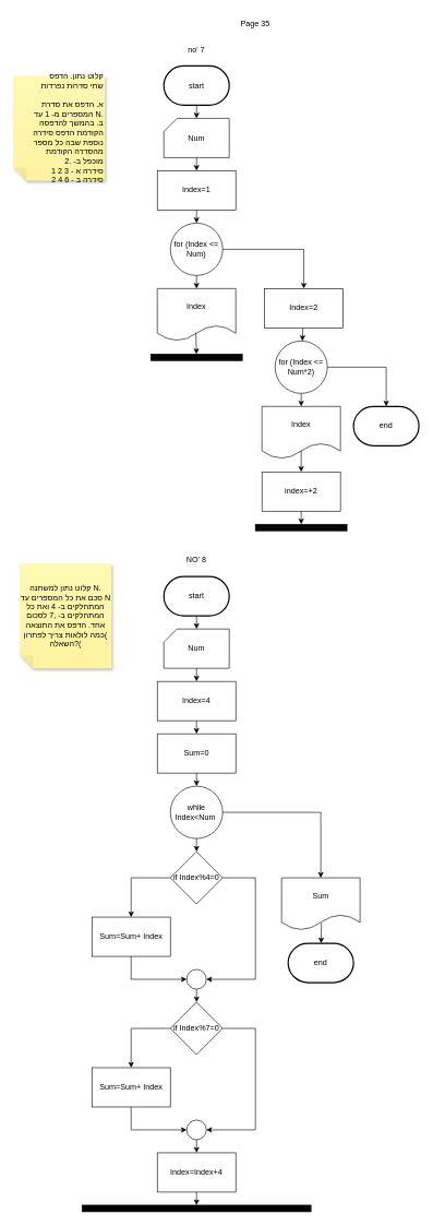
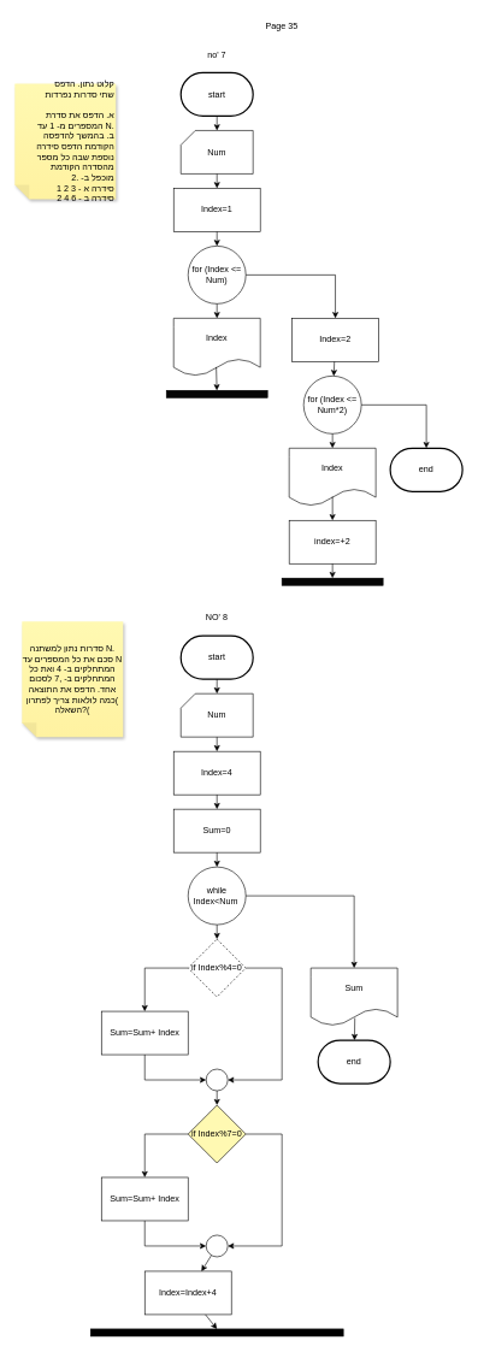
  <mxCell id="0" />
  <mxCell id="1" parent="0" />
  <mxCell id="2" value="Page 35" style="text;html=1;align=center;verticalAlign=middle;whiteSpace=wrap;rounded=0;" parent="1" vertex="1"><mxGeometry x="360" width="60" height="30" as="geometry" y="20" /></mxCell>
  <mxCell id="3" value="no' 7" style="text;html=1;align=center;verticalAlign=middle;whiteSpace=wrap;rounded=0;" parent="1" vertex="1"><mxGeometry x="270" y="60" width="60" height="30" as="geometry" /></mxCell>
  <mxCell id="4" value="start" style="strokeWidth=2;html=1;shape=mxgraph.flowchart.terminator;whiteSpace=wrap;" parent="1" vertex="1"><mxGeometry x="250" y="100" width="100" height="60" as="geometry" /></mxCell>
  <mxCell id="5" value="קלוט נתון.&amp;nbsp;הדפס שתי&amp;nbsp;סדרות נפרדות&lt;br&gt;&lt;br&gt;א. הדפס את סדרת המספרים מ- 1 עד N.&lt;br&gt;ב. בהמשך להדפסה הקודמת הדפס סידרה נוספת שבה כל מספר מהסדרה הקודמת&lt;br&gt;מוכפל ב- .2&lt;br&gt;סידרה א - 3 2 1&lt;br&gt;סידרה ב - 6 4 2" style="shape=note;whiteSpace=wrap;html=1;backgroundOutline=1;fontColor=#000000;darkOpacity=0.05;fillColor=#FFF9B2;strokeColor=none;fillStyle=solid;direction=west;gradientDirection=north;gradientColor=#FFF2A1;shadow=1;size=20;pointerEvents=1;align=right;" parent="1" vertex="1"><mxGeometry x="20" y="115" width="140" height="160" as="geometry" /></mxCell>
  <mxCell id="6" value="" style="verticalLabelPosition=bottom;verticalAlign=top;html=1;shape=card;whiteSpace=wrap;size=20;arcSize=12;" parent="1" vertex="1"><mxGeometry x="250" y="180" width="100" height="60" as="geometry" /></mxCell>
  <mxCell id="7" value="Num" style="text;html=1;align=center;verticalAlign=middle;whiteSpace=wrap;rounded=0;" parent="1" vertex="1"><mxGeometry x="270" y="195" width="60" height="30" as="geometry" /></mxCell>
  <mxCell id="8" value="Index=1" style="rounded=0;whiteSpace=wrap;html=1;" parent="1" vertex="1"><mxGeometry x="240" y="260" width="120" height="60" as="geometry" /></mxCell>
  <mxCell id="9" value="Index=2" style="rounded=0;whiteSpace=wrap;html=1;" parent="1" vertex="1"><mxGeometry x="404" y="440" width="120" height="60" as="geometry" /></mxCell>
  <mxCell id="10" value="for (Index &amp;lt;= Num)" style="ellipse;whiteSpace=wrap;html=1;aspect=fixed;" parent="1" vertex="1"><mxGeometry x="260" y="340" width="80" height="80" as="geometry" /></mxCell>
  <mxCell id="11" value="Index" style="shape=document;whiteSpace=wrap;html=1;boundedLbl=1;" parent="1" vertex="1"><mxGeometry x="240" y="440" width="120" height="80" as="geometry" /></mxCell>
  <mxCell id="12" value="" style="rounded=0;whiteSpace=wrap;html=1;fillColor=#050505;" parent="1" vertex="1"><mxGeometry x="230" y="540" width="140" height="10" as="geometry" /></mxCell>
  <mxCell id="13" value="for (Index &amp;lt;= Num*2)" style="ellipse;whiteSpace=wrap;html=1;aspect=fixed;" parent="1" vertex="1"><mxGeometry x="420" y="520" width="80" height="80" as="geometry" /></mxCell>
  <mxCell id="14" value="Index" style="shape=document;whiteSpace=wrap;html=1;boundedLbl=1;" parent="1" vertex="1"><mxGeometry x="400" y="620" width="120" height="80" as="geometry" /></mxCell>
  <mxCell id="15" value="" style="rounded=0;whiteSpace=wrap;html=1;fillColor=#050505;" parent="1" vertex="1"><mxGeometry x="390" y="800" width="140" height="10" as="geometry" /></mxCell>
  <mxCell id="16" value="end" style="strokeWidth=2;html=1;shape=mxgraph.flowchart.terminator;whiteSpace=wrap;" parent="1" vertex="1"><mxGeometry x="540" y="620" width="100" height="60" as="geometry" /></mxCell>
  <mxCell id="17" value="" style="endArrow=classic;html=1;rounded=0;" parent="1" source="4" target="6" edge="1"><mxGeometry width="50" height="50" relative="1" as="geometry"><mxPoint x="290" y="340" as="sourcePoint" /><mxPoint x="340" y="290" as="targetPoint" /></mxGeometry></mxCell>
  <mxCell id="18" value="" style="endArrow=classic;html=1;rounded=0;" parent="1" source="6" target="8" edge="1"><mxGeometry width="50" height="50" relative="1" as="geometry"><mxPoint x="290" y="340" as="sourcePoint" /><mxPoint x="340" y="290" as="targetPoint" /></mxGeometry></mxCell>
  <mxCell id="19" value="" style="endArrow=classic;html=1;rounded=0;" parent="1" source="8" target="10" edge="1"><mxGeometry width="50" height="50" relative="1" as="geometry"><mxPoint x="290" y="340" as="sourcePoint" /><mxPoint x="340" y="290" as="targetPoint" /></mxGeometry></mxCell>
  <mxCell id="20" value="" style="endArrow=classic;html=1;rounded=0;" parent="1" source="10" target="11" edge="1"><mxGeometry width="50" height="50" relative="1" as="geometry"><mxPoint x="290" y="340" as="sourcePoint" /><mxPoint x="340" y="290" as="targetPoint" /></mxGeometry></mxCell>
  <mxCell id="21" value="" style="endArrow=classic;html=1;rounded=0;" parent="1" source="10" target="9" edge="1"><mxGeometry width="50" height="50" relative="1" as="geometry"><mxPoint x="290" y="480" as="sourcePoint" /><mxPoint x="340" y="430" as="targetPoint" /><Array as="points"><mxPoint x="464" y="380" /></Array></mxGeometry></mxCell>
  <mxCell id="22" value="" style="endArrow=classic;html=1;rounded=0;" parent="1" source="9" target="13" edge="1"><mxGeometry width="50" height="50" relative="1" as="geometry"><mxPoint x="290" y="610" as="sourcePoint" /><mxPoint x="340" y="560" as="targetPoint" /></mxGeometry></mxCell>
  <mxCell id="23" value="" style="endArrow=classic;html=1;rounded=0;" parent="1" source="13" target="14" edge="1"><mxGeometry width="50" height="50" relative="1" as="geometry"><mxPoint x="290" y="610" as="sourcePoint" /><mxPoint x="340" y="560" as="targetPoint" /></mxGeometry></mxCell>
  <mxCell id="24" value="" style="endArrow=classic;html=1;rounded=0;" parent="1" source="13" target="16" edge="1"><mxGeometry width="50" height="50" relative="1" as="geometry"><mxPoint x="290" y="610" as="sourcePoint" /><mxPoint x="340" y="560" as="targetPoint" /><Array as="points"><mxPoint x="590" y="560" /></Array></mxGeometry></mxCell>
  <mxCell id="25" value="index=+2" style="rounded=0;whiteSpace=wrap;html=1;" parent="1" vertex="1"><mxGeometry x="400" y="720" width="120" height="60" as="geometry" /></mxCell>
  <mxCell id="26" value="" style="endArrow=classic;html=1;rounded=0;exitX=0.492;exitY=0.844;exitDx=0;exitDy=0;exitPerimeter=0;" parent="1" source="11" target="12" edge="1"><mxGeometry width="50" height="50" relative="1" as="geometry"><mxPoint x="290" y="680" as="sourcePoint" /><mxPoint x="340" y="630" as="targetPoint" /></mxGeometry></mxCell>
  <mxCell id="27" value="" style="endArrow=classic;html=1;rounded=0;exitX=0.5;exitY=0.835;exitDx=0;exitDy=0;exitPerimeter=0;" parent="1" source="14" target="25" edge="1"><mxGeometry width="50" height="50" relative="1" as="geometry"><mxPoint x="290" y="680" as="sourcePoint" /><mxPoint x="340" y="630" as="targetPoint" /></mxGeometry></mxCell>
  <mxCell id="28" value="" style="endArrow=classic;html=1;rounded=0;entryX=0.5;entryY=0;entryDx=0;entryDy=0;" parent="1" source="25" target="15" edge="1"><mxGeometry width="50" height="50" relative="1" as="geometry"><mxPoint x="290" y="680" as="sourcePoint" /><mxPoint x="340" y="630" as="targetPoint" /></mxGeometry></mxCell>
- <mxCell id="29" value="קלוט נתון למשתנה N.&lt;br/&gt;סכם את כל המספרים עד N המתחלקים ב- 4 ואת כל המתחלקים ב- ,7 לסכום&lt;br/&gt;אחד. הדפס את התוצאה )כמה לולאות צריך לפתרון השאלה?(" style="shape=note;whiteSpace=wrap;html=1;backgroundOutline=1;fontColor=#000000;darkOpacity=0.05;fillColor=#FFF9B2;strokeColor=none;fillStyle=solid;direction=west;gradientDirection=north;gradientColor=#FFF2A1;shadow=1;size=20;pointerEvents=1;" parent="1" vertex="1"><mxGeometry x="30" y="860" width="140" height="160" as="geometry" /></mxCell>
+ <mxCell id="29" value="סדרות נתון למשתנה N.&lt;br/&gt;סכם את כל המספרים עד N המתחלקים ב- 4 ואת כל המתחלקים ב- ,7 לסכום&lt;br/&gt;אחד. הדפס את התוצאה )כמה לולאות צריך לפתרון השאלה?(" style="shape=note;whiteSpace=wrap;html=1;backgroundOutline=1;fontColor=#000000;darkOpacity=0.05;fillColor=#FFF9B2;strokeColor=none;fillStyle=solid;direction=west;gradientDirection=north;gradientColor=#FFF2A1;shadow=1;size=20;pointerEvents=1;" parent="1" vertex="1"><mxGeometry x="30" y="860" width="140" height="160" as="geometry" /></mxCell>
  <mxCell id="30" value="NO' 8" style="text;html=1;align=center;verticalAlign=middle;whiteSpace=wrap;rounded=0;" parent="1" vertex="1"><mxGeometry x="270" y="840" width="60" height="30" as="geometry" /></mxCell>
  <mxCell id="31" value="start" style="strokeWidth=2;html=1;shape=mxgraph.flowchart.terminator;whiteSpace=wrap;" parent="1" vertex="1"><mxGeometry x="250" y="880" width="100" height="60" as="geometry" /></mxCell>
  <mxCell id="32" value="" style="verticalLabelPosition=bottom;verticalAlign=top;html=1;shape=card;whiteSpace=wrap;size=20;arcSize=12;" parent="1" vertex="1"><mxGeometry x="250" y="960" width="100" height="60" as="geometry" /></mxCell>
  <mxCell id="33" value="Num" style="text;html=1;align=center;verticalAlign=middle;whiteSpace=wrap;rounded=0;" parent="1" vertex="1"><mxGeometry x="270" y="975" width="60" height="30" as="geometry" /></mxCell>
  <mxCell id="34" value="while Index&amp;lt;Num&amp;nbsp;" style="ellipse;whiteSpace=wrap;html=1;aspect=fixed;" parent="1" vertex="1"><mxGeometry x="260" y="1200" width="80" height="80" as="geometry" /></mxCell>
  <mxCell id="35" value="Index=4" style="rounded=0;whiteSpace=wrap;html=1;" parent="1" vertex="1"><mxGeometry x="240" y="1040" width="120" height="60" as="geometry" /></mxCell>
  <mxCell id="36" value="Sum=0" style="rounded=0;whiteSpace=wrap;html=1;" parent="1" vertex="1"><mxGeometry x="240" y="1120" width="120" height="60" as="geometry" /></mxCell>
  <mxCell id="37" value="" style="group" parent="1" vertex="1" connectable="0"><mxGeometry x="140" y="1530" width="200" height="160" as="geometry" /></mxCell>
- <mxCell id="38" value="if Index%7=0" style="rhombus;whiteSpace=wrap;html=1;" parent="37" vertex="1"><mxGeometry x="120" width="80" height="80" as="geometry" /></mxCell>
+ <mxCell id="38" value="if Index%7=0" style="rhombus;whiteSpace=wrap;html=1;fillColor=#fff9b2;" parent="37" vertex="1"><mxGeometry x="120" width="80" height="80" as="geometry" /></mxCell>
  <mxCell id="39" value="Sum=Sum+ Index" style="rounded=0;whiteSpace=wrap;html=1;" parent="37" vertex="1"><mxGeometry y="100" width="120" height="60" as="geometry" /></mxCell>
  <mxCell id="40" value="" style="endArrow=classic;html=1;rounded=0;" parent="37" source="38" target="39" edge="1"><mxGeometry width="50" height="50" relative="1" as="geometry"><mxPoint x="150" y="80" as="sourcePoint" /><mxPoint x="200" y="30" as="targetPoint" /><Array as="points"><mxPoint x="60" y="40" /></Array></mxGeometry></mxCell>
- <mxCell id="41" value="if Index%4=0" style="rhombus;whiteSpace=wrap;html=1;" parent="1" vertex="1"><mxGeometry x="260" y="1300" width="80" height="80" as="geometry" /></mxCell>
+ <mxCell id="41" value="if Index%4=0" style="rhombus;whiteSpace=wrap;html=1;dashed=1;" parent="1" vertex="1"><mxGeometry x="260" y="1300" width="80" height="80" as="geometry" /></mxCell>
  <mxCell id="42" value="Sum=Sum+ Index" style="rounded=0;whiteSpace=wrap;html=1;" parent="1" vertex="1"><mxGeometry x="140" y="1400" width="120" height="60" as="geometry" /></mxCell>
  <mxCell id="43" value="" style="ellipse;whiteSpace=wrap;html=1;aspect=fixed;" parent="1" vertex="1"><mxGeometry x="285" y="1480" width="30" height="30" as="geometry" /></mxCell>
  <mxCell id="44" value="" style="endArrow=classic;html=1;rounded=0;" parent="1" source="41" target="42" edge="1"><mxGeometry width="50" height="50" relative="1" as="geometry"><mxPoint x="290" y="1570" as="sourcePoint" /><mxPoint x="340" y="1520" as="targetPoint" /><Array as="points"><mxPoint x="200" y="1340" /></Array></mxGeometry></mxCell>
  <mxCell id="45" value="" style="endArrow=classic;html=1;rounded=0;entryX=1;entryY=0.5;entryDx=0;entryDy=0;exitX=1;exitY=0.5;exitDx=0;exitDy=0;" parent="1" source="41" target="43" edge="1"><mxGeometry width="50" height="50" relative="1" as="geometry"><mxPoint x="290" y="1570" as="sourcePoint" /><mxPoint x="340" y="1520" as="targetPoint" /><Array as="points"><mxPoint x="390" y="1340" /><mxPoint x="390" y="1495" /></Array></mxGeometry></mxCell>
  <mxCell id="46" value="" style="endArrow=classic;html=1;rounded=0;entryX=0;entryY=0.5;entryDx=0;entryDy=0;" parent="1" source="42" target="43" edge="1"><mxGeometry width="50" height="50" relative="1" as="geometry"><mxPoint x="290" y="1570" as="sourcePoint" /><mxPoint x="340" y="1520" as="targetPoint" /><Array as="points"><mxPoint x="200" y="1495" /></Array></mxGeometry></mxCell>
  <mxCell id="47" value="" style="endArrow=classic;html=1;rounded=0;exitX=1;exitY=0.5;exitDx=0;exitDy=0;entryX=1;entryY=0.5;entryDx=0;entryDy=0;" parent="1" source="38" target="48" edge="1"><mxGeometry width="50" height="50" relative="1" as="geometry"><mxPoint x="290" y="1610" as="sourcePoint" /><mxPoint x="340" y="1560" as="targetPoint" /><Array as="points"><mxPoint x="390" y="1570" /><mxPoint x="390" y="1725" /></Array></mxGeometry></mxCell>
  <mxCell id="48" value="" style="ellipse;whiteSpace=wrap;html=1;aspect=fixed;" parent="1" vertex="1"><mxGeometry x="285" y="1710" width="30" height="30" as="geometry" /></mxCell>
  <mxCell id="49" value="" style="endArrow=classic;html=1;rounded=0;entryX=0;entryY=0.5;entryDx=0;entryDy=0;" parent="1" source="39" target="48" edge="1"><mxGeometry width="50" height="50" relative="1" as="geometry"><mxPoint x="290" y="1610" as="sourcePoint" /><mxPoint x="340" y="1560" as="targetPoint" /><Array as="points"><mxPoint x="200" y="1725" /></Array></mxGeometry></mxCell>
  <mxCell id="50" value="Sum" style="shape=document;whiteSpace=wrap;html=1;boundedLbl=1;" parent="1" vertex="1"><mxGeometry x="430" y="1340" width="120" height="80" as="geometry" /></mxCell>
  <mxCell id="51" value="end" style="strokeWidth=2;html=1;shape=mxgraph.flowchart.terminator;whiteSpace=wrap;" parent="1" vertex="1"><mxGeometry x="440" y="1440" width="100" height="60" as="geometry" /></mxCell>
  <mxCell id="52" value="" style="endArrow=classic;html=1;rounded=0;" parent="1" source="36" target="34" edge="1"><mxGeometry width="50" height="50" relative="1" as="geometry"><mxPoint x="290" y="1340" as="sourcePoint" /><mxPoint x="340" y="1290" as="targetPoint" /></mxGeometry></mxCell>
  <mxCell id="53" value="" style="endArrow=classic;html=1;rounded=0;entryX=0.5;entryY=0;entryDx=0;entryDy=0;" parent="1" source="34" target="41" edge="1"><mxGeometry width="50" height="50" relative="1" as="geometry"><mxPoint x="290" y="1210" as="sourcePoint" /><mxPoint x="340" y="1160" as="targetPoint" /></mxGeometry></mxCell>
  <mxCell id="54" value="" style="endArrow=classic;html=1;rounded=0;" parent="1" source="35" target="36" edge="1"><mxGeometry width="50" height="50" relative="1" as="geometry"><mxPoint x="290" y="1070" as="sourcePoint" /><mxPoint x="340" y="1020" as="targetPoint" /></mxGeometry></mxCell>
  <mxCell id="55" value="" style="endArrow=classic;html=1;rounded=0;" parent="1" source="32" target="35" edge="1"><mxGeometry width="50" height="50" relative="1" as="geometry"><mxPoint x="290" y="1070" as="sourcePoint" /><mxPoint x="340" y="1020" as="targetPoint" /></mxGeometry></mxCell>
  <mxCell id="56" value="" style="endArrow=classic;html=1;rounded=0;" parent="1" source="31" target="32" edge="1"><mxGeometry width="50" height="50" relative="1" as="geometry"><mxPoint x="290" y="1070" as="sourcePoint" /><mxPoint x="340" y="1020" as="targetPoint" /></mxGeometry></mxCell>
- <mxCell id="57" value="Index=Index+4" style="rounded=0;whiteSpace=wrap;html=1;" parent="1" vertex="1"><mxGeometry x="240" y="1760" width="120" height="60" as="geometry" /></mxCell>
+ <mxCell id="57" value="Index=Index+4" style="rounded=0;whiteSpace=wrap;html=1;" parent="1" vertex="1"><mxGeometry x="200" y="1760" width="120" height="60" as="geometry" /></mxCell>
  <mxCell id="58" value="" style="endArrow=classic;html=1;rounded=0;" parent="1" source="48" target="57" edge="1"><mxGeometry width="50" height="50" relative="1" as="geometry"><mxPoint x="290" y="1740" as="sourcePoint" /><mxPoint x="340" y="1690" as="targetPoint" /></mxGeometry></mxCell>
  <mxCell id="59" value="" style="rounded=0;whiteSpace=wrap;html=1;fillColor=#000000;" parent="1" vertex="1"><mxGeometry x="125" y="1840" width="350" height="10" as="geometry" /></mxCell>
  <mxCell id="60" value="" style="endArrow=classic;html=1;rounded=0;entryX=0.5;entryY=0;entryDx=0;entryDy=0;" parent="1" source="57" target="59" edge="1"><mxGeometry width="50" height="50" relative="1" as="geometry"><mxPoint x="290" y="1740" as="sourcePoint" /><mxPoint x="340" y="1690" as="targetPoint" /></mxGeometry></mxCell>
  <mxCell id="61" value="" style="endArrow=classic;html=1;rounded=0;" parent="1" source="34" target="50" edge="1"><mxGeometry width="50" height="50" relative="1" as="geometry"><mxPoint x="290" y="1370" as="sourcePoint" /><mxPoint x="340" y="1320" as="targetPoint" /><Array as="points"><mxPoint x="490" y="1240" /></Array></mxGeometry></mxCell>
  <mxCell id="62" value="" style="endArrow=classic;html=1;rounded=0;exitX=0.508;exitY=0.864;exitDx=0;exitDy=0;exitPerimeter=0;" parent="1" source="50" target="51" edge="1"><mxGeometry width="50" height="50" relative="1" as="geometry"><mxPoint x="290" y="1370" as="sourcePoint" /><mxPoint x="340" y="1320" as="targetPoint" /></mxGeometry></mxCell>
  <mxCell id="63" value="" style="endArrow=classic;html=1;rounded=0;entryX=0.5;entryY=0;entryDx=0;entryDy=0;" parent="1" source="43" target="38" edge="1"><mxGeometry width="50" height="50" relative="1" as="geometry"><mxPoint x="290" y="1510" as="sourcePoint" /><mxPoint x="340" y="1460" as="targetPoint" /></mxGeometry></mxCell>
